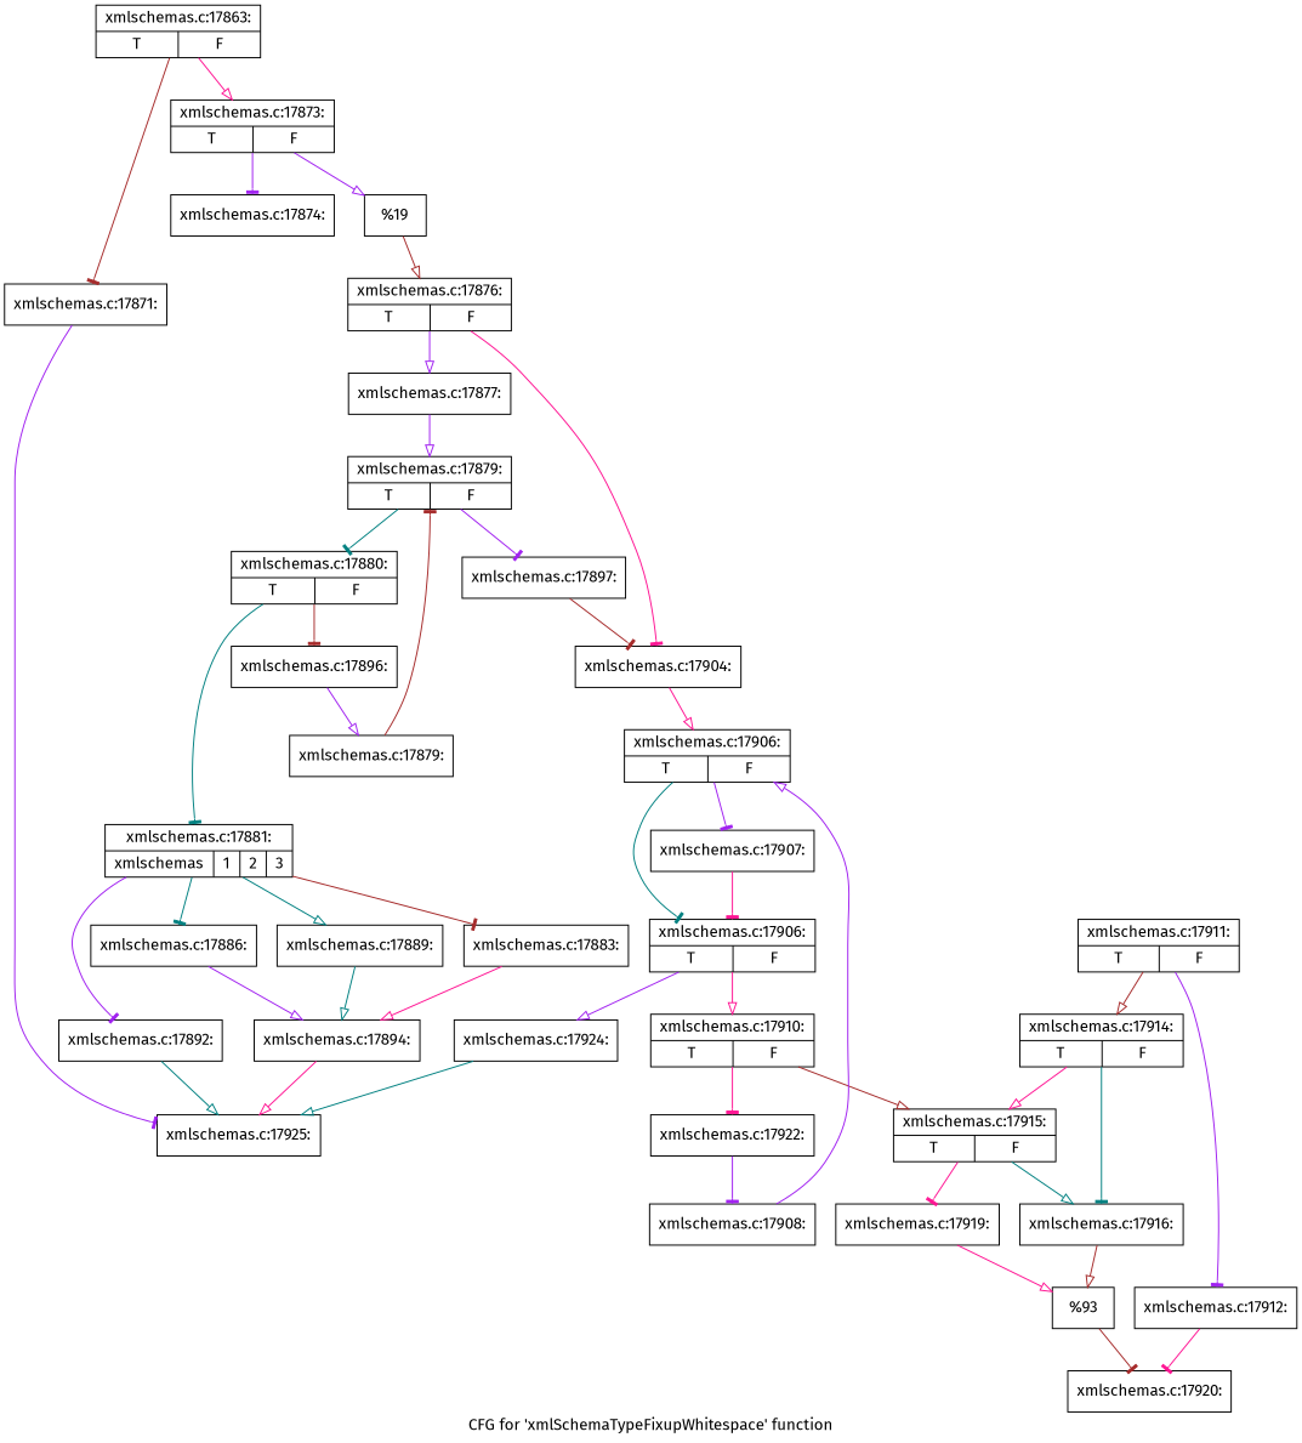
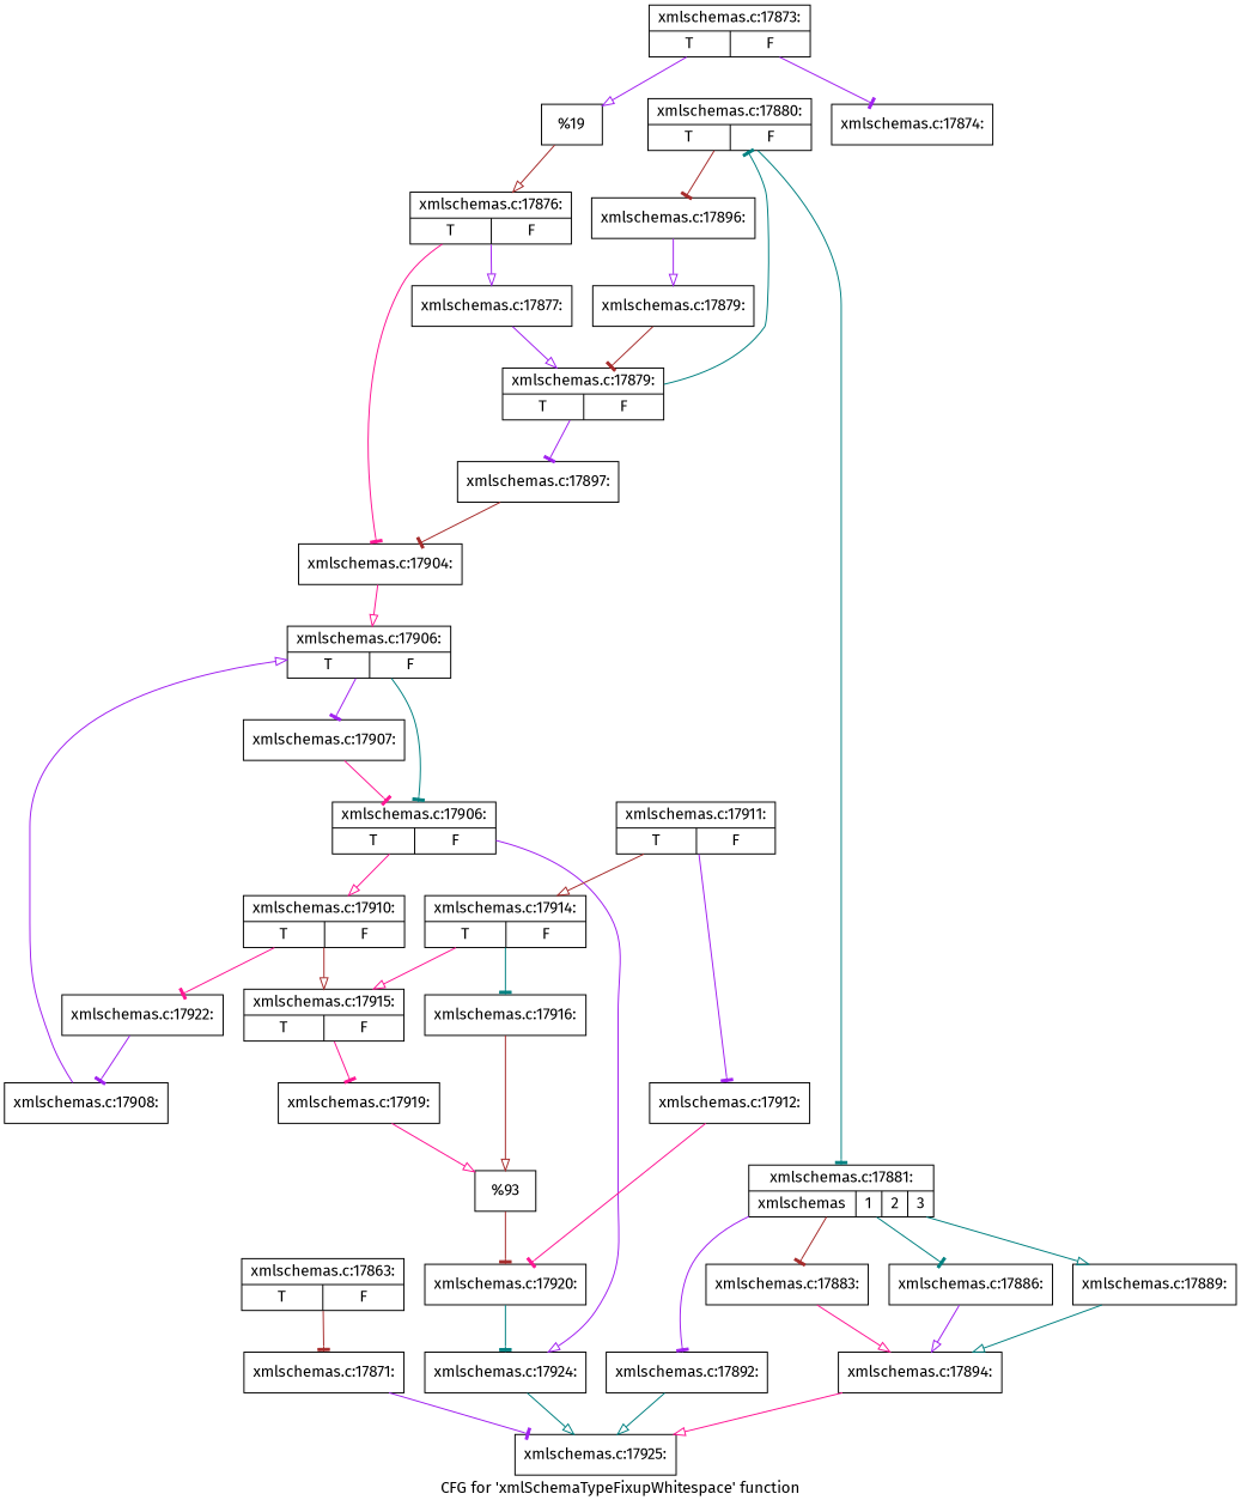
  digraph {
    fontname="Fira Sans"
    label="CFG for 'xmlSchemaTypeFixupWhitespace' function"
    node [fontname="Fira Sans" shape=record]
    edge [arrowhead=tee color=purple fontname="Fira Sans"]
    n1 [label="{xmlschemas.c:17863:|{<s0>T|<s1>F}}"]
    n2 [label="{xmlschemas.c:17871:}"]
    n3 [label="{xmlschemas.c:17873:|{<s0>T|<s1>F}}"]
    n4 [label="{xmlschemas.c:17925:}"]
    n5 [label="{xmlschemas.c:17874:}"]
    n6 [label="{%19}"]
    n7 [label="{xmlschemas.c:17876:|{<s0>T|<s1>F}}"]
    n8 [label="{xmlschemas.c:17877:}"]
    n9 [label="{xmlschemas.c:17904:}"]
    n10 [label="{xmlschemas.c:17879:|{<s0>T|<s1>F}}"]
    n11 [label="{xmlschemas.c:17906:|{<s0>T|<s1>F}}"]
    n12 [label="{xmlschemas.c:17880:|{<s0>T|<s1>F}}"]
    n13 [label="{xmlschemas.c:17897:}"]
    n14 [label="{xmlschemas.c:17907:}"]
    n15 [label="{xmlschemas.c:17906:|{<s0>T|<s1>F}}"]
    n16 [label="{xmlschemas.c:17881:|{<s0>xmlschemas|<s1>1|<s2>2|<s3>3}}"]
    n17 [label="{xmlschemas.c:17896:}"]
    n18 [label="{xmlschemas.c:17892:}"]
    n19 [label="{xmlschemas.c:17883:}"]
    n20 [label="{xmlschemas.c:17886:}"]
    n21 [label="{xmlschemas.c:17889:}"]
    n22 [label="{xmlschemas.c:17879:}"]
    n23 [label="{xmlschemas.c:17894:}"]
    n24 [label="{xmlschemas.c:17910:|{<s0>T|<s1>F}}"]
    n25 [label="{xmlschemas.c:17924:}"]
    n26 [label="{xmlschemas.c:17922:}"]
    n27 [label="{xmlschemas.c:17915:|{<s0>T|<s1>F}}"]
    n28 [label="{xmlschemas.c:17911:|{<s0>T|<s1>F}}"]
    n29 [label="{xmlschemas.c:17912:}"]
    n30 [label="{xmlschemas.c:17914:|{<s0>T|<s1>F}}"]
    n31 [label="{xmlschemas.c:17908:}"]
    n32 [label="{xmlschemas.c:17920:}"]
    n33 [label="{xmlschemas.c:17916:}"]
    n34 [label="{%93}"]
    n35 [label="{xmlschemas.c:17919:}"]
    n1 -> n2 [color=brown]
-   n1 -> n3 [arrowhead=onormal color=deeppink]
    n2 -> n4
    n3 -> n5
    n3 -> n6 [arrowhead=onormal]
    n6 -> n7 [arrowhead=onormal color=brown]
    n7 -> n8 [arrowhead=onormal]
    n7 -> n9 [color=deeppink]
    n8 -> n10 [arrowhead=onormal]
    n9 -> n11 [arrowhead=onormal color=deeppink]
    n10 -> n12 [color=teal]
    n10 -> n13
    n11 -> n14
    n11 -> n15 [color=teal]
    n12 -> n16 [color=teal]
    n12 -> n17 [color=brown]
    n13 -> n9 [color=brown]
    n14 -> n15 [color=deeppink]
    n15 -> n24 [arrowhead=onormal color=deeppink]
    n15 -> n25 [arrowhead=onormal]
    n16 -> n18
    n16 -> n19 [color=brown]
    n16 -> n20 [color=teal]
    n16 -> n21 [arrowhead=onormal color=teal]
    n17 -> n22 [arrowhead=onormal]
    n18 -> n4 [arrowhead=onormal color=teal]
    n19 -> n23 [arrowhead=onormal color=deeppink]
    n20 -> n23 [arrowhead=onormal]
    n21 -> n23 [arrowhead=onormal color=teal]
    n22 -> n10 [color=brown]
    n23 -> n4 [arrowhead=onormal color=deeppink]
    n24 -> n26 [color=deeppink]
    n24 -> n27 [arrowhead=onormal color=brown]
    n25 -> n4 [arrowhead=onormal color=teal]
    n26 -> n31
-   n27 -> n33 [arrowhead=onormal color=teal]
    n27 -> n35 [color=deeppink]
    n28 -> n29
    n28 -> n30 [arrowhead=onormal color=brown]
    n29 -> n32 [color=deeppink]
    n30 -> n27 [arrowhead=onormal color=deeppink]
    n30 -> n33 [color=teal]
    n31 -> n11 [arrowhead=onormal]
+   n32 -> n25 [color=teal]
    n33 -> n34 [arrowhead=onormal color=brown]
    n34 -> n32 [color=brown]
    n35 -> n34 [arrowhead=onormal color=deeppink]
  }
